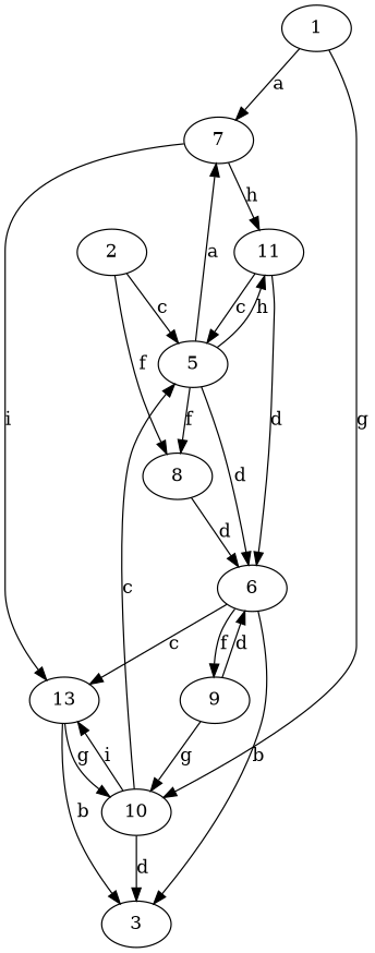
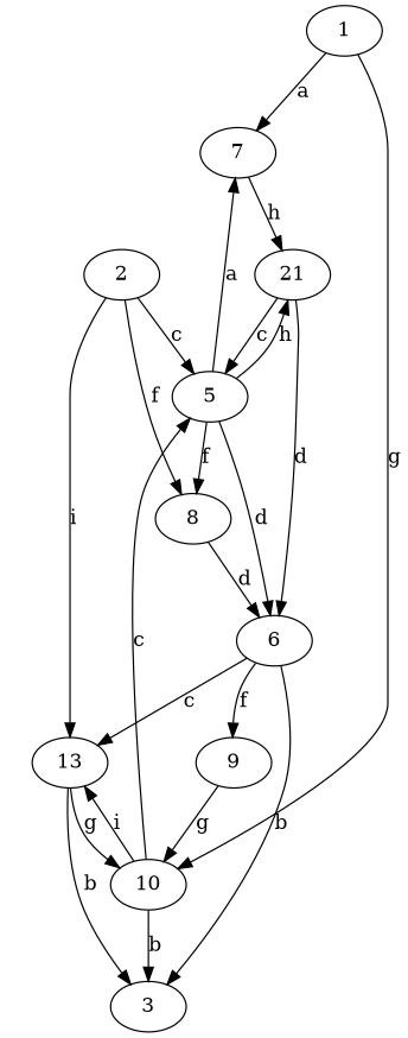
  strict digraph {
    1
    7
    10
-   11
+   11 [label=21]
    13
    5
    n7 [label=3]
    6
    2
    8
    9
    1 -> 7 [label=a]
    1 -> 10 [label=g]
    7 -> 11 [label=h]
-   7 -> 13 [label=i]
+   2 -> 13 [label=i]
    10 -> 13 [label=i]
    10 -> 5 [label=c]
-   10 -> n7 [label=d]
+   10 -> n7 [label=b]
    11 -> 5 [label=c]
    11 -> 6 [label=d]
    13 -> 10 [label=g]
    13 -> n7 [label=b]
    5 -> 7 [label=a]
    5 -> 11 [label=h]
    5 -> 6 [label=d]
    5 -> 8 [label=f]
    6 -> 13 [label=c]
    6 -> n7 [label=b]
    6 -> 9 [label=f]
    2 -> 5 [label=c]
    2 -> 8 [label=f]
    8 -> 6 [label=d]
    9 -> 10 [label=g]
-   9 -> 6 [label=d]
  }
